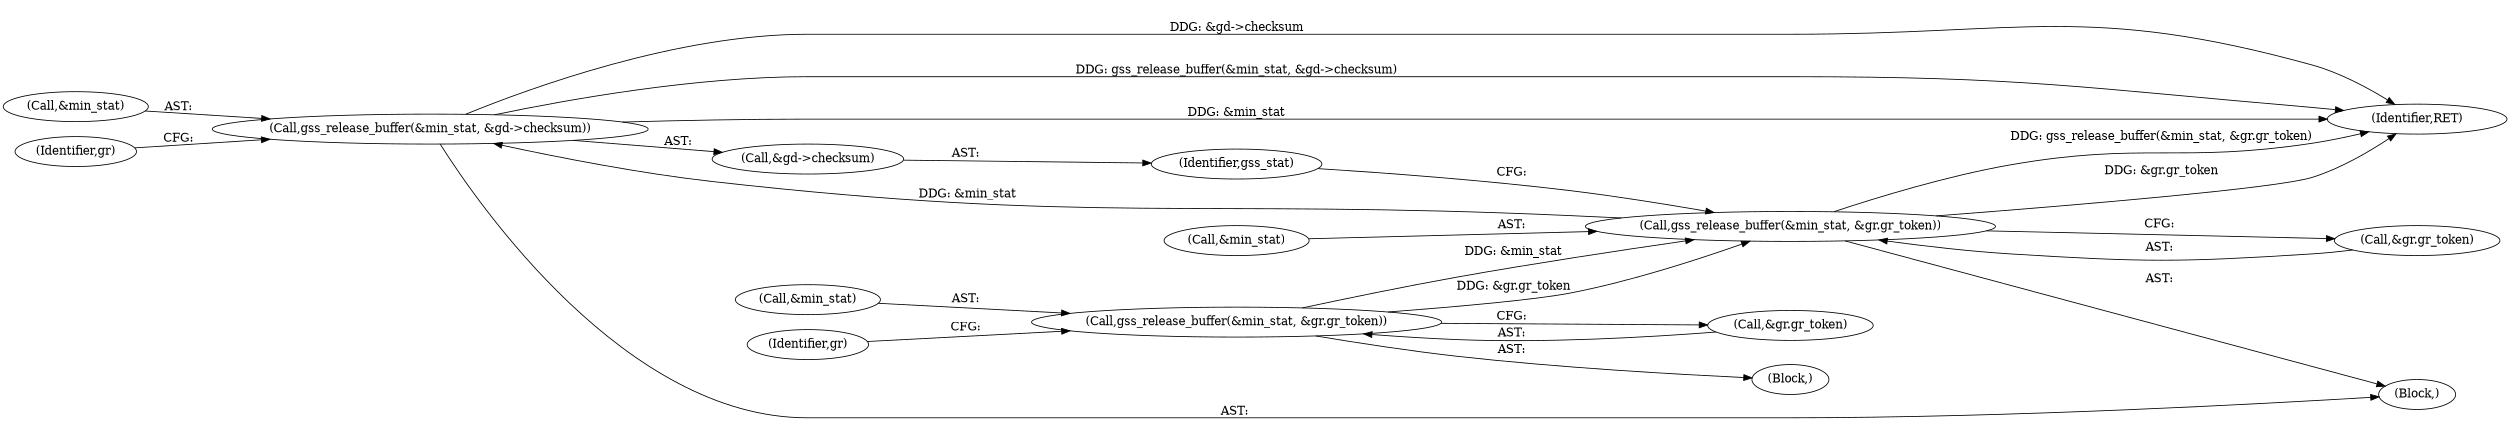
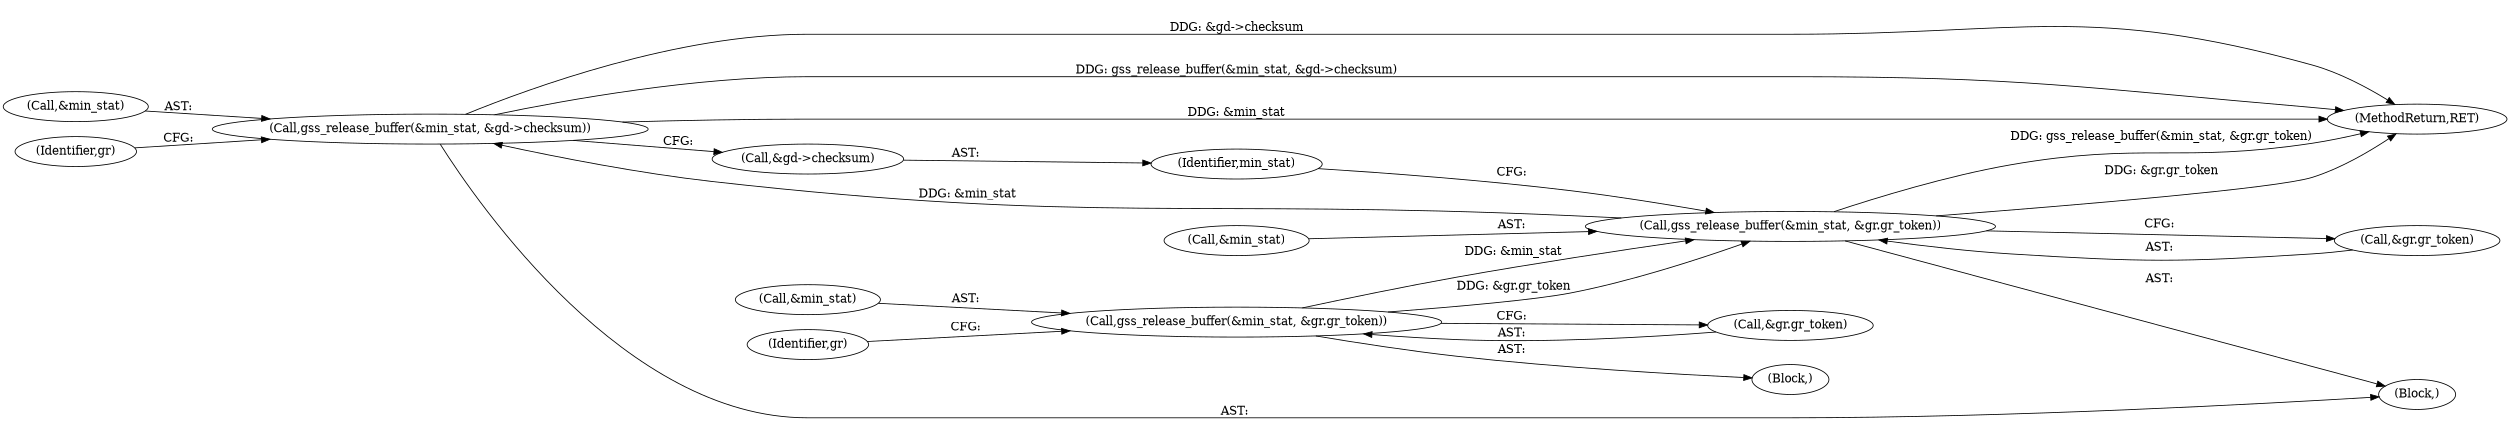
  digraph {
    rankdir=LR
    n1 [label="(Call,gss_release_buffer(&min_stat, &gd->checksum))"]
    n2 [label="(Call,&gd->checksum)"]
-   n3 [label="(Identifier,RET)"]
+   n3 [label="(MethodReturn,RET)"]
    n4 [label="(Block,)"]
-   n5 [label="(Identifier,gss_stat)"]
+   n5 [label="(Identifier,min_stat)"]
    n6 [label="(Call,gss_release_buffer(&min_stat, &gr.gr_token))"]
    n7 [label="(Call,&gr.gr_token)"]
    n8 [label="(Call,gss_release_buffer(&min_stat, &gr.gr_token))"]
    n9 [label="(Block,)"]
    n10 [label="(Call,&gr.gr_token)"]
    n11 [label="(Call,&min_stat)"]
    n12 [label="(Identifier,gr)"]
    n13 [label="(Call,&min_stat)"]
    n14 [label="(Identifier,gr)"]
    n15 [label="(Call,&min_stat)"]
-   n1 -> n2 [label="AST: "]
+   n1 -> n2 [label="CFG: "]
    n1 -> n3 [label="DDG: &gd->checksum"]
    n1 -> n3 [label="DDG: gss_release_buffer(&min_stat, &gd->checksum)"]
    n1 -> n3 [label="DDG: &min_stat"]
    n1 -> n4 [label="AST: "]
    n2 -> n5 [label="AST: "]
    n5 -> n6 [label="CFG: "]
    n6 -> n1 [label="DDG: &min_stat"]
    n6 -> n3 [label="DDG: &gr.gr_token"]
    n6 -> n3 [label="DDG: gss_release_buffer(&min_stat, &gr.gr_token)"]
    n6 -> n4 [label="AST: "]
    n6 -> n7 [label="CFG: "]
    n7 -> n6 [label="AST: "]
    n8 -> n6 [label="DDG: &min_stat"]
    n8 -> n6 [label="DDG: &gr.gr_token"]
    n8 -> n9 [label="AST: "]
    n8 -> n10 [label="CFG: "]
    n10 -> n8 [label="AST: "]
    n11 -> n1 [label="AST: "]
    n12 -> n1 [label="CFG: "]
    n13 -> n8 [label="AST: "]
    n14 -> n8 [label="CFG: "]
    n15 -> n6 [label="AST: "]
  }
